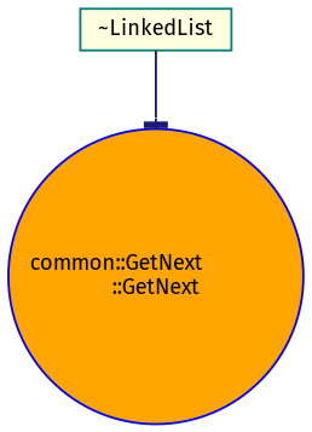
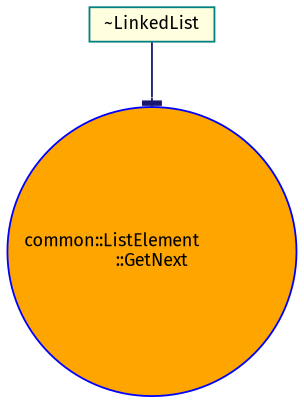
  digraph {
    rankdir=TB
    fontname="Fira Sans"
    node [fontname="Fira Sans" fontsize=10 style=filled]
    n1 [color=teal fillcolor=lightyellow fontcolor=black height=0.2 label="~LinkedList" shape=box width=0.4]
-   n2 [color=blue height=0.2 label="common::GetNext\l::GetNext" shape=circle width=0.4 fillcolor=orange]
+   n2 [color=blue height=0.2 label="common::ListElement\l::GetNext" shape=circle width=0.4 fillcolor=orange]
    n1 -> n2 [color=midnightblue fontname="Fira Sans" fontsize=10 labelfontname=Helvetica labelfontsize=10 style=solid arrowhead=tee]
  }
